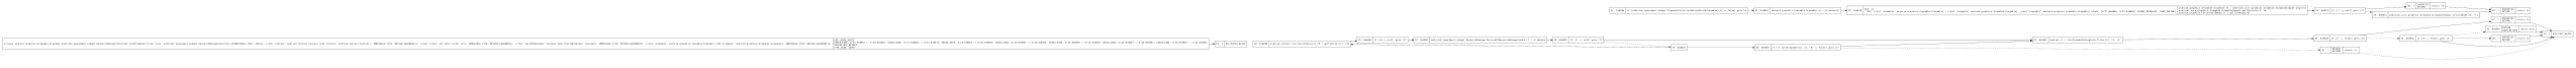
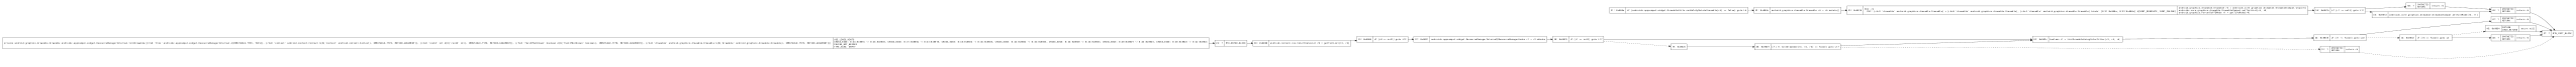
  digraph {
    fontname="Roboto Mono"
    rankdir=LR
    node [fontname="Roboto Mono" shape=record]
    edge [fontname="Roboto Mono"]
    n1 [label="{26\:\ ?|MTH_ENTER_BLOCK\l}"]
    n2 [label="{28\:\ 0x0000|android.content.res.ColorStateList r0 = getTintList(r3, r4)\l}"]
    n3 [label="{29\:\ 0x0004|if (r0 == null) goto L12\l}"]
    n4 [label="{37\:\ 0x0021|androidx.appcompat.widget.ResourceManagerInternal$ResourceManagerHooks r1 = r2.mHooks\l}"]
    n5 [label="{38\:\ 0x0023|if (r1 == null) goto L17\l}"]
    n6 [label="{31\:\ 0x000a|if (androidx.appcompat.widget.DrawableUtils.canSafelyMutateDrawable(r6) == false) goto L6\l}"]
    n7 [label="{32\:\ 0x000c|android.graphics.drawable.Drawable r6 = r6.mutate()\l}"]
    n8 [label="{33\:\ 0x0010|PHI: r6 \l  PHI: (r6v2 'drawable' android.graphics.drawable.Drawable) = (r6v0 'drawable' android.graphics.drawable.Drawable), (r6v4 'drawable' android.graphics.drawable.Drawable) binds: [B:31:0x000a, B:32:0x000c] A[DONT_GENERATE, DONT_INLINE]\l|android.graphics.drawable.Drawable r6 = androidx.core.graphics.drawable.DrawableCompat.wrap(r6)\landroidx.core.graphics.drawable.DrawableCompat.setTintList(r6, r0)\landroid.graphics.PorterDuff$Mode r1 = getTintMode(r4)\l}"]
    n9 [label="{34\:\ 0x001b|if (r1 == null) goto L11\l}"]
    n10 [label="{35\:\ 0x001d|androidx.core.graphics.drawable.DrawableCompat.setTintMode(r6, r1)\l}"]
    n11 [label="{50\:\ ?|SYNTHETIC\lRETURN\l|return r6\l}"]
    n12 [label="{49\:\ ?|SYNTHETIC\lRETURN\l|return r6\l}"]
    n13 [label="{27\:\ ?|MTH_EXIT_BLOCK\l}"]
    n14 [label="{39\:\ 0x0025}"]
    n15 [label="{42\:\ 0x002c|boolean r1 = tintDrawableUsingColorFilter(r3, r4, r6)\l}"]
    n16 [label="{40\:\ 0x0029|if (r1.tintDrawable(r3, r4, r6) == false) goto L17\l}"]
    n17 [label="{43\:\ 0x0030|if (r1 != false) goto L22\l}"]
-   n18 [label="{51\:\ ?|METHOD\lRETURN\l|return r6\l}"]
+   n18 [label="{51\:\ ?|SYNTHETIC\lRETURN\l|return r6\l}"]
    n19 [label="{44\:\ 0x0032|if (r5 == false) goto L21\l}"]
    n20 [label="{47\:\ ?|SYNTHETIC\lRETURN\l|return r6\l}"]
    n21 [label="{45\:\ 0x0034|RETURN\lORIG_RETURN\l|return null\l}"]
    n22 [label="{48\:\ ?|SYNTHETIC\lRETURN\l|return r6\l}"]
    n23 [label="{private android.graphics.drawable.Drawable androidx.appcompat.widget.ResourceManagerInternal.tintDrawable((r2v0 'this' androidx.appcompat.widget.ResourceManagerInternal A[IMMUTABLE_TYPE, THIS]), (r3v0 'context' android.content.Context A[D('context' android.content.Context), IMMUTABLE_TYPE, METHOD_ARGUMENT]), (r4v0 'resId' int A[D('resId' int), IMMUTABLE_TYPE, METHOD_ARGUMENT]), (r5v0 'failIfNotKnown' boolean A[D('failIfNotKnown' boolean), IMMUTABLE_TYPE, METHOD_ARGUMENT]), (r6v0 'drawable' android.graphics.drawable.Drawable A[D('drawable' android.graphics.drawable.Drawable), IMMUTABLE_TYPE, METHOD_ARGUMENT]))  | USE_LINES_HINTS\lCROSS_EDGE: B:34:0x001b \-\> B:46:0x0035, CROSS_EDGE: B:31:0x000a \-\> B:33:0x0010, CROSS_EDGE: B:45:0x0034 \-\> B:46:0x0035, CROSS_EDGE: B:44:0x0032 \-\> B:46:0x0035, CROSS_EDGE: B:43:0x0030 \-\> B:46:0x0035, CROSS_EDGE: B:40:0x0029 \-\> B:46:0x0035, CROSS_EDGE: B:38:0x0023 \-\> B:42:0x002c\lINLINE_NOT_NEEDED\lTYPE_VARS: EMPTY\l}"]
-   n14 -> n2
+   n1 -> n2
    n2 -> n3
    n3 -> n4
    n4 -> n5
    n5 -> n14 [style=dashed]
    n5 -> n15
    n6 -> n7 [style=dashed]
    n7 -> n8
    n8 -> n9
    n9 -> n10 [style=dashed]
    n9 -> n11
    n10 -> n12
    n11 -> n12
-   n19 -> n13
+   n12 -> n13
    n14 -> n16
    n15 -> n17
    n16 -> n15
    n16 -> n18 [style=dashed]
    n17 -> n19 [style=dashed]
    n17 -> n20
    n18 -> n13 [style=dashed]
    n19 -> n21 [style=dashed]
    n19 -> n22
    n20 -> n13
    n21 -> n13
    n22 -> n13
    n23 -> n1
  }
